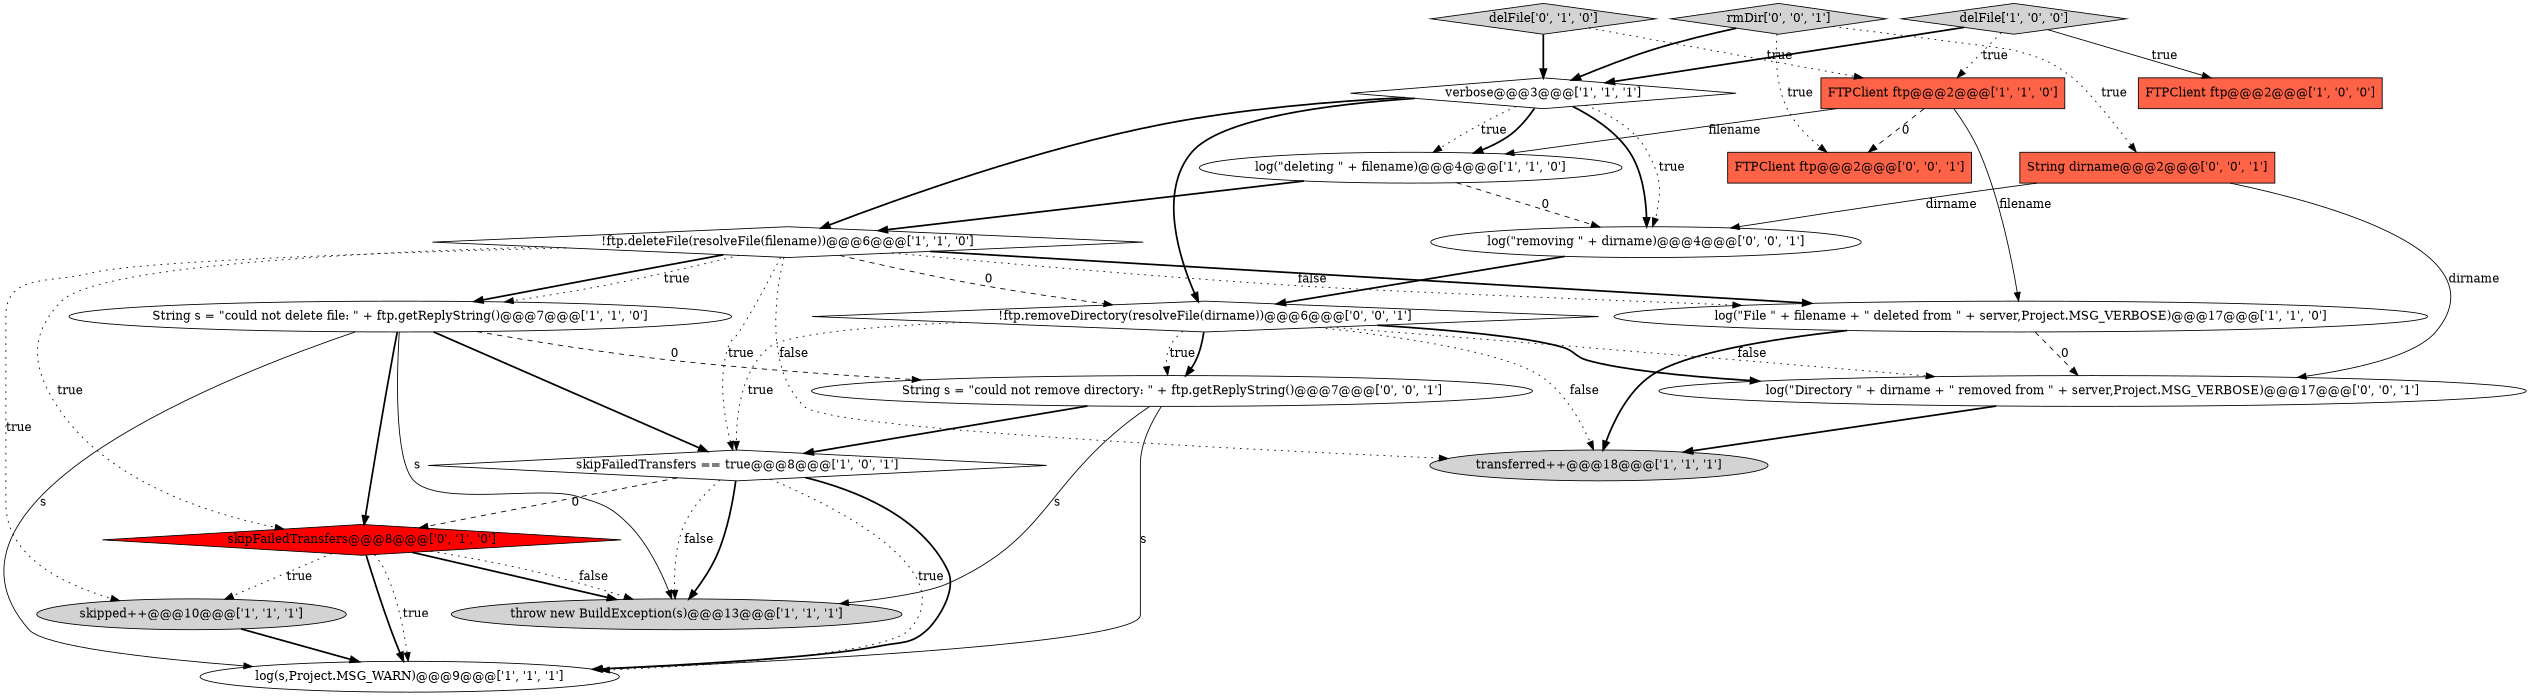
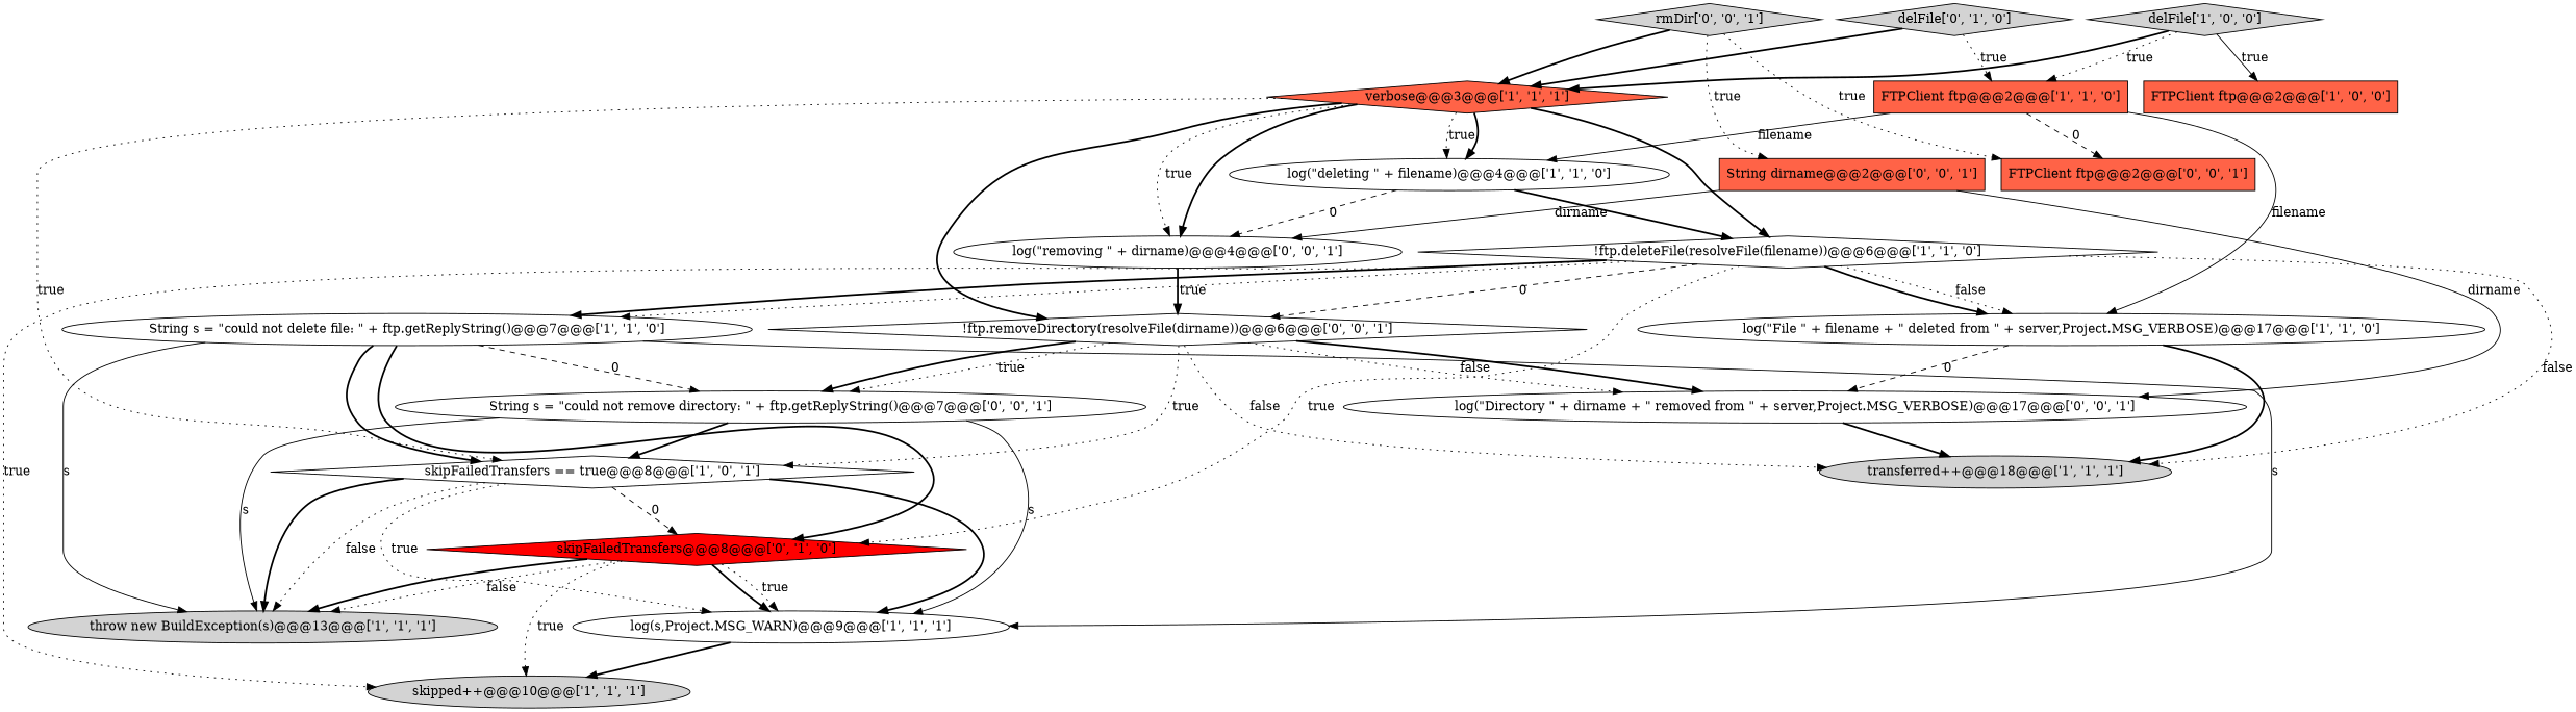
  digraph {
    node [fillcolor=white shape=ellipse style=filled]
    edge [style=bold]
    n1 [label="!ftp.deleteFile(resolveFile(filename))@@@6@@@['1', '1', '0']" shape=diamond]
    n2 [fillcolor=red label="skipFailedTransfers@@@8@@@['0', '1', '0']" shape=diamond]
    n3 [label="!ftp.removeDirectory(resolveFile(dirname))@@@6@@@['0', '0', '1']" shape=diamond]
    n4 [label="skipFailedTransfers == true@@@8@@@['1', '0', '1']" shape=diamond]
    n5 [label="log(\"File \" + filename + \" deleted from \" + server,Project.MSG_VERBOSE)@@@17@@@['1', '1', '0']"]
    n6 [fillcolor=lightgray label="transferred++@@@18@@@['1', '1', '1']"]
    n7 [label="String s = \"could not delete file: \" + ftp.getReplyString()@@@7@@@['1', '1', '0']"]
    n8 [fillcolor=lightgray label="skipped++@@@10@@@['1', '1', '1']"]
    n9 [fillcolor=lightgray label="throw new BuildException(s)@@@13@@@['1', '1', '1']"]
    n10 [label="log(s,Project.MSG_WARN)@@@9@@@['1', '1', '1']"]
    n11 [label="String s = \"could not remove directory: \" + ftp.getReplyString()@@@7@@@['0', '0', '1']"]
    n12 [label="log(\"Directory \" + dirname + \" removed from \" + server,Project.MSG_VERBOSE)@@@17@@@['0', '0', '1']"]
    n13 [label="log(\"removing \" + dirname)@@@4@@@['0', '0', '1']"]
    n14 [fillcolor=tomato label="FTPClient ftp@@@2@@@['0', '0', '1']" shape=box]
    n15 [fillcolor=lightgray label="rmDir['0', '0', '1']" shape=diamond]
-   n16 [label="verbose@@@3@@@['1', '1', '1']" shape=diamond]
+   n16 [fillcolor=tomato label="verbose@@@3@@@['1', '1', '1']" shape=diamond]
    n17 [fillcolor=tomato label="String dirname@@@2@@@['0', '0', '1']" shape=box]
    n18 [label="log(\"deleting \" + filename)@@@4@@@['1', '1', '0']"]
    n19 [fillcolor=tomato label="FTPClient ftp@@@2@@@['1', '0', '0']" shape=box]
    n20 [fillcolor=lightgray label="delFile['1', '0', '0']" shape=diamond]
    n21 [fillcolor=tomato label="FTPClient ftp@@@2@@@['1', '1', '0']" shape=box]
    n22 [fillcolor=lightgray label="delFile['0', '1', '0']" shape=diamond]
    n1 -> n2 [label=true style=dotted]
    n1 -> n3 [label=0 style=dashed]
-   n1 -> n4 [label=true style=dotted]
+   n16 -> n4 [label=true style=dotted]
    n1 -> n5
    n1 -> n5 [label=false style=dotted]
    n1 -> n6 [label=false style=dotted]
    n1 -> n7
    n1 -> n7 [label=true style=dotted]
    n1 -> n8 [label=true style=dotted]
    n2 -> n8 [label=true style=dotted]
    n2 -> n9
    n2 -> n9 [label=false style=dotted]
    n2 -> n10
    n2 -> n10 [label=true style=dotted]
    n3 -> n4 [label=true style=dotted]
    n3 -> n6 [label=false style=dotted]
    n3 -> n11 [label=true style=dotted]
    n3 -> n11
    n3 -> n12 [label=false style=dotted]
    n3 -> n12
    n4 -> n2 [label=0 style=dashed]
    n4 -> n9
    n4 -> n9 [label=false style=dotted]
    n4 -> n10 [label=true style=dotted]
    n4 -> n10
    n5 -> n6
    n5 -> n12 [label=0 style=dashed]
    n7 -> n2
    n7 -> n4
    n7 -> n9 [label=s style=solid]
    n7 -> n10 [label=s style=solid]
    n7 -> n11 [label=0 style=dashed]
-   n8 -> n10
+   n10 -> n8
    n11 -> n4
    n11 -> n9 [label=s style=solid]
    n11 -> n10 [label=s style=solid]
    n12 -> n6
    n13 -> n3
    n15 -> n14 [label=true style=dotted]
    n15 -> n16
    n15 -> n17 [label=true style=dotted]
    n16 -> n1
    n16 -> n3
    n16 -> n13
    n16 -> n13 [label=true style=dotted]
    n16 -> n18 [label=true style=dotted]
    n16 -> n18
    n17 -> n12 [label=dirname style=solid]
    n17 -> n13 [label=dirname style=solid]
    n18 -> n1
    n18 -> n13 [label=0 style=dashed]
    n20 -> n16
    n20 -> n19 [label=true style=solid]
    n20 -> n21 [label=true style=dotted]
    n21 -> n5 [label=filename style=solid]
    n21 -> n14 [label=0 style=dashed]
    n21 -> n18 [label=filename style=solid]
    n22 -> n16
    n22 -> n21 [label=true style=dotted]
  }
